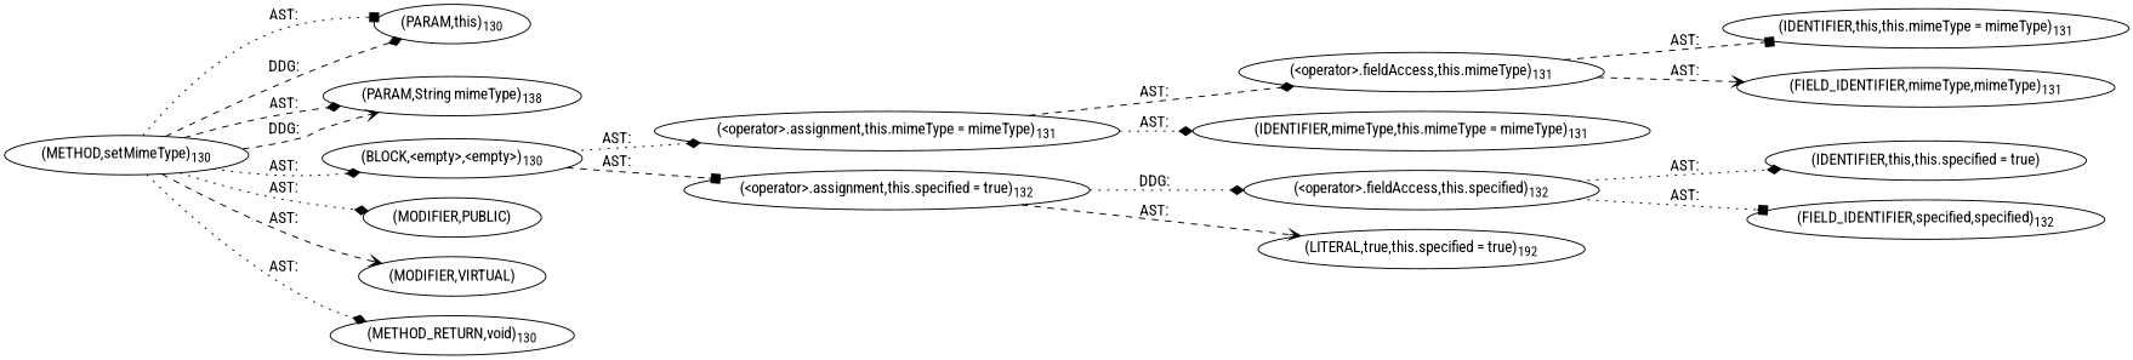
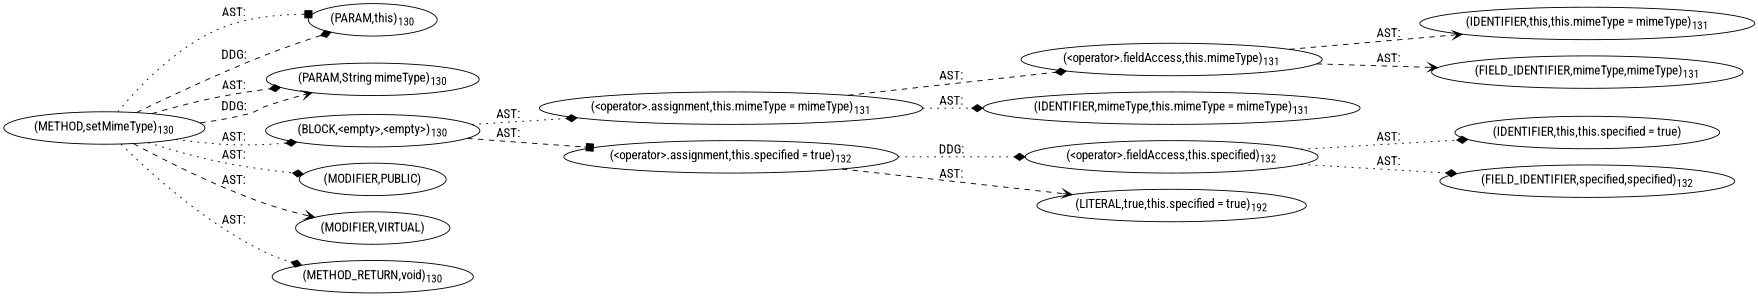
  digraph {
    fontname="Roboto Condensed"
    rankdir=LR
    node [fontname="Roboto Condensed"]
    edge [arrowhead=diamond fontname="Roboto Condensed" style=dotted]
    n1 [label=<(METHOD,setMimeType)<SUB>130</SUB>>]
    n2 [label=<(PARAM,this)<SUB>130</SUB>>]
-   n3 [label=<(PARAM,String mimeType)<SUB>138</SUB>>]
+   n3 [label=<(PARAM,String mimeType)<SUB>130</SUB>>]
    n4 [label=<(BLOCK,&lt;empty&gt;,&lt;empty&gt;)<SUB>130</SUB>>]
    n5 [label=<(MODIFIER,PUBLIC)>]
    n6 [label=<(MODIFIER,VIRTUAL)>]
    n7 [label=<(METHOD_RETURN,void)<SUB>130</SUB>>]
    n8 [label=<(&lt;operator&gt;.assignment,this.mimeType = mimeType)<SUB>131</SUB>>]
    n9 [label=<(&lt;operator&gt;.assignment,this.specified = true)<SUB>132</SUB>>]
    n10 [label=<(&lt;operator&gt;.fieldAccess,this.mimeType)<SUB>131</SUB>>]
    n11 [label=<(IDENTIFIER,mimeType,this.mimeType = mimeType)<SUB>131</SUB>>]
    n12 [label=<(&lt;operator&gt;.fieldAccess,this.specified)<SUB>132</SUB>>]
    n13 [label=<(LITERAL,true,this.specified = true)<SUB>192</SUB>>]
    n14 [label=<(IDENTIFIER,this,this.mimeType = mimeType)<SUB>131</SUB>>]
    n15 [label=<(FIELD_IDENTIFIER,mimeType,mimeType)<SUB>131</SUB>>]
    n16 [label=<(IDENTIFIER,this,this.specified = true)>]
    n17 [label=<(FIELD_IDENTIFIER,specified,specified)<SUB>132</SUB>>]
    n1 -> n2 [arrowhead=box label="AST: "]
    n1 -> n2 [label="DDG: " style=dashed]
    n1 -> n3 [label="AST: " style=dashed]
    n1 -> n3 [arrowhead=vee label="DDG: " style=dashed]
    n1 -> n4 [label="AST: "]
    n1 -> n5 [label="AST: "]
    n1 -> n6 [arrowhead=vee label="AST: " style=dashed]
    n1 -> n7 [label="AST: "]
    n4 -> n8 [label="AST: "]
    n4 -> n9 [arrowhead=box label="AST: " style=dashed]
    n8 -> n10 [label="AST: " style=dashed]
    n8 -> n11 [label="AST: "]
    n9 -> n12 [label="DDG: "]
    n9 -> n13 [arrowhead=vee label="AST: " style=dashed]
-   n10 -> n14 [arrowhead=box label="AST: " style=dashed]
+   n10 -> n14 [arrowhead=vee label="AST: " style=dashed]
    n10 -> n15 [arrowhead=vee label="AST: " style=dashed]
    n12 -> n16 [label="AST: "]
-   n12 -> n17 [arrowhead=box label="AST: "]
+   n12 -> n17 [label="AST: "]
  }
